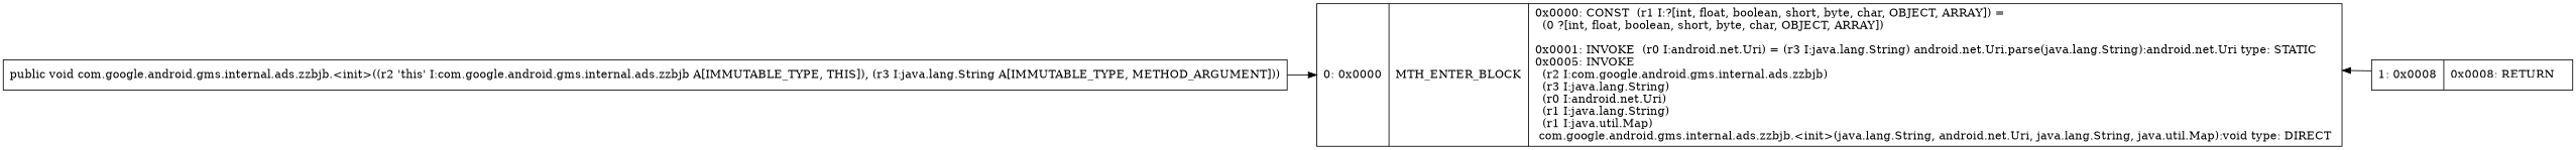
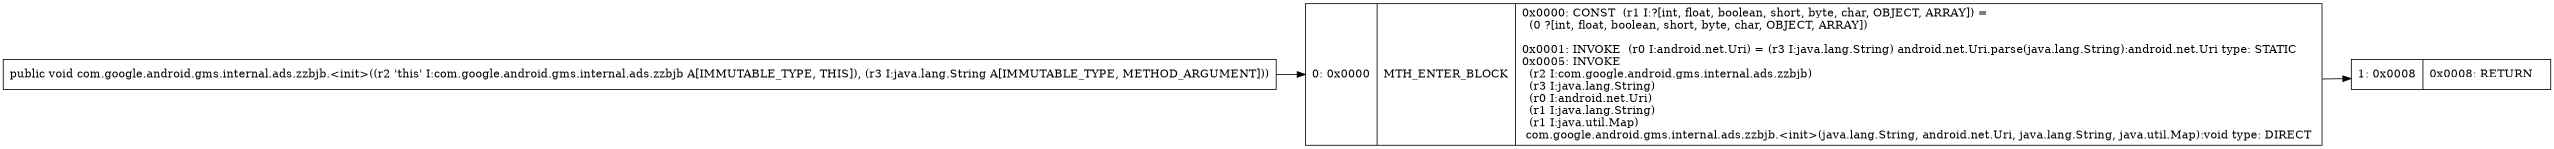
  digraph {
    rankdir=LR
    node [shape=record]
    n1 [label="{0\:\ 0x0000|MTH_ENTER_BLOCK\l|0x0000: CONST  (r1 I:?[int, float, boolean, short, byte, char, OBJECT, ARRAY]) = \l  (0 ?[int, float, boolean, short, byte, char, OBJECT, ARRAY])\l \l0x0001: INVOKE  (r0 I:android.net.Uri) = (r3 I:java.lang.String) android.net.Uri.parse(java.lang.String):android.net.Uri type: STATIC \l0x0005: INVOKE  \l  (r2 I:com.google.android.gms.internal.ads.zzbjb)\l  (r3 I:java.lang.String)\l  (r0 I:android.net.Uri)\l  (r1 I:java.lang.String)\l  (r1 I:java.util.Map)\l com.google.android.gms.internal.ads.zzbjb.\<init\>(java.lang.String, android.net.Uri, java.lang.String, java.util.Map):void type: DIRECT \l}"]
    n2 [label="{1\:\ 0x0008|0x0008: RETURN   \l}"]
    n3 [label="{public void com.google.android.gms.internal.ads.zzbjb.\<init\>((r2 'this' I:com.google.android.gms.internal.ads.zzbjb A[IMMUTABLE_TYPE, THIS]), (r3 I:java.lang.String A[IMMUTABLE_TYPE, METHOD_ARGUMENT])) }"]
-   n2 -> n1
+   n1 -> n2
    n3 -> n1
  }
